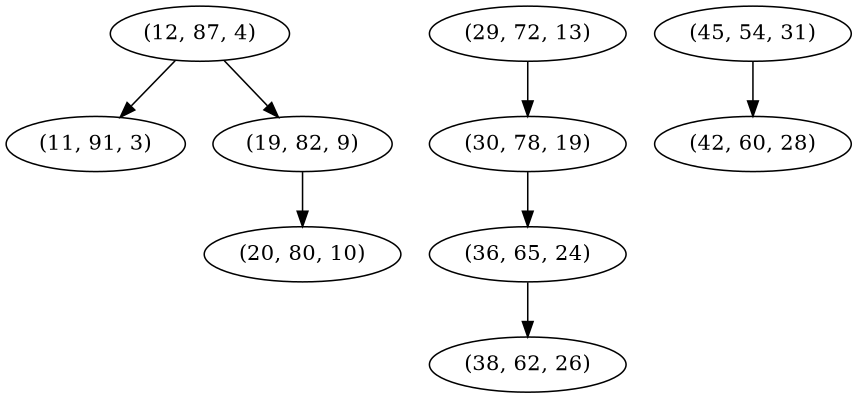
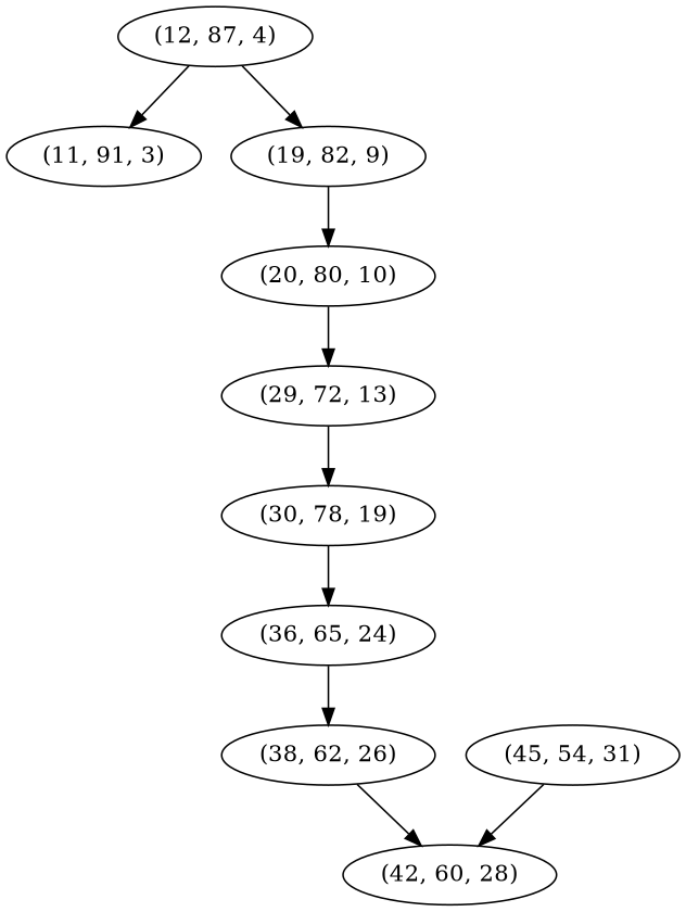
  digraph {
    "(12, 87, 4)"
    "(11, 91, 3)"
    "(19, 82, 9)"
    "(20, 80, 10)"
    n5 [label="(29, 72, 13)"]
    n6 [label="(30, 78, 19)"]
    "(36, 65, 24)"
    "(38, 62, 26)"
    "(42, 60, 28)"
    "(45, 54, 31)"
    "(12, 87, 4)" -> "(11, 91, 3)"
    "(12, 87, 4)" -> "(19, 82, 9)"
    "(19, 82, 9)" -> "(20, 80, 10)"
+   "(20, 80, 10)" -> n5
    n5 -> n6
    n6 -> "(36, 65, 24)"
    "(36, 65, 24)" -> "(38, 62, 26)"
+   "(38, 62, 26)" -> "(42, 60, 28)"
    "(45, 54, 31)" -> "(42, 60, 28)"
  }
